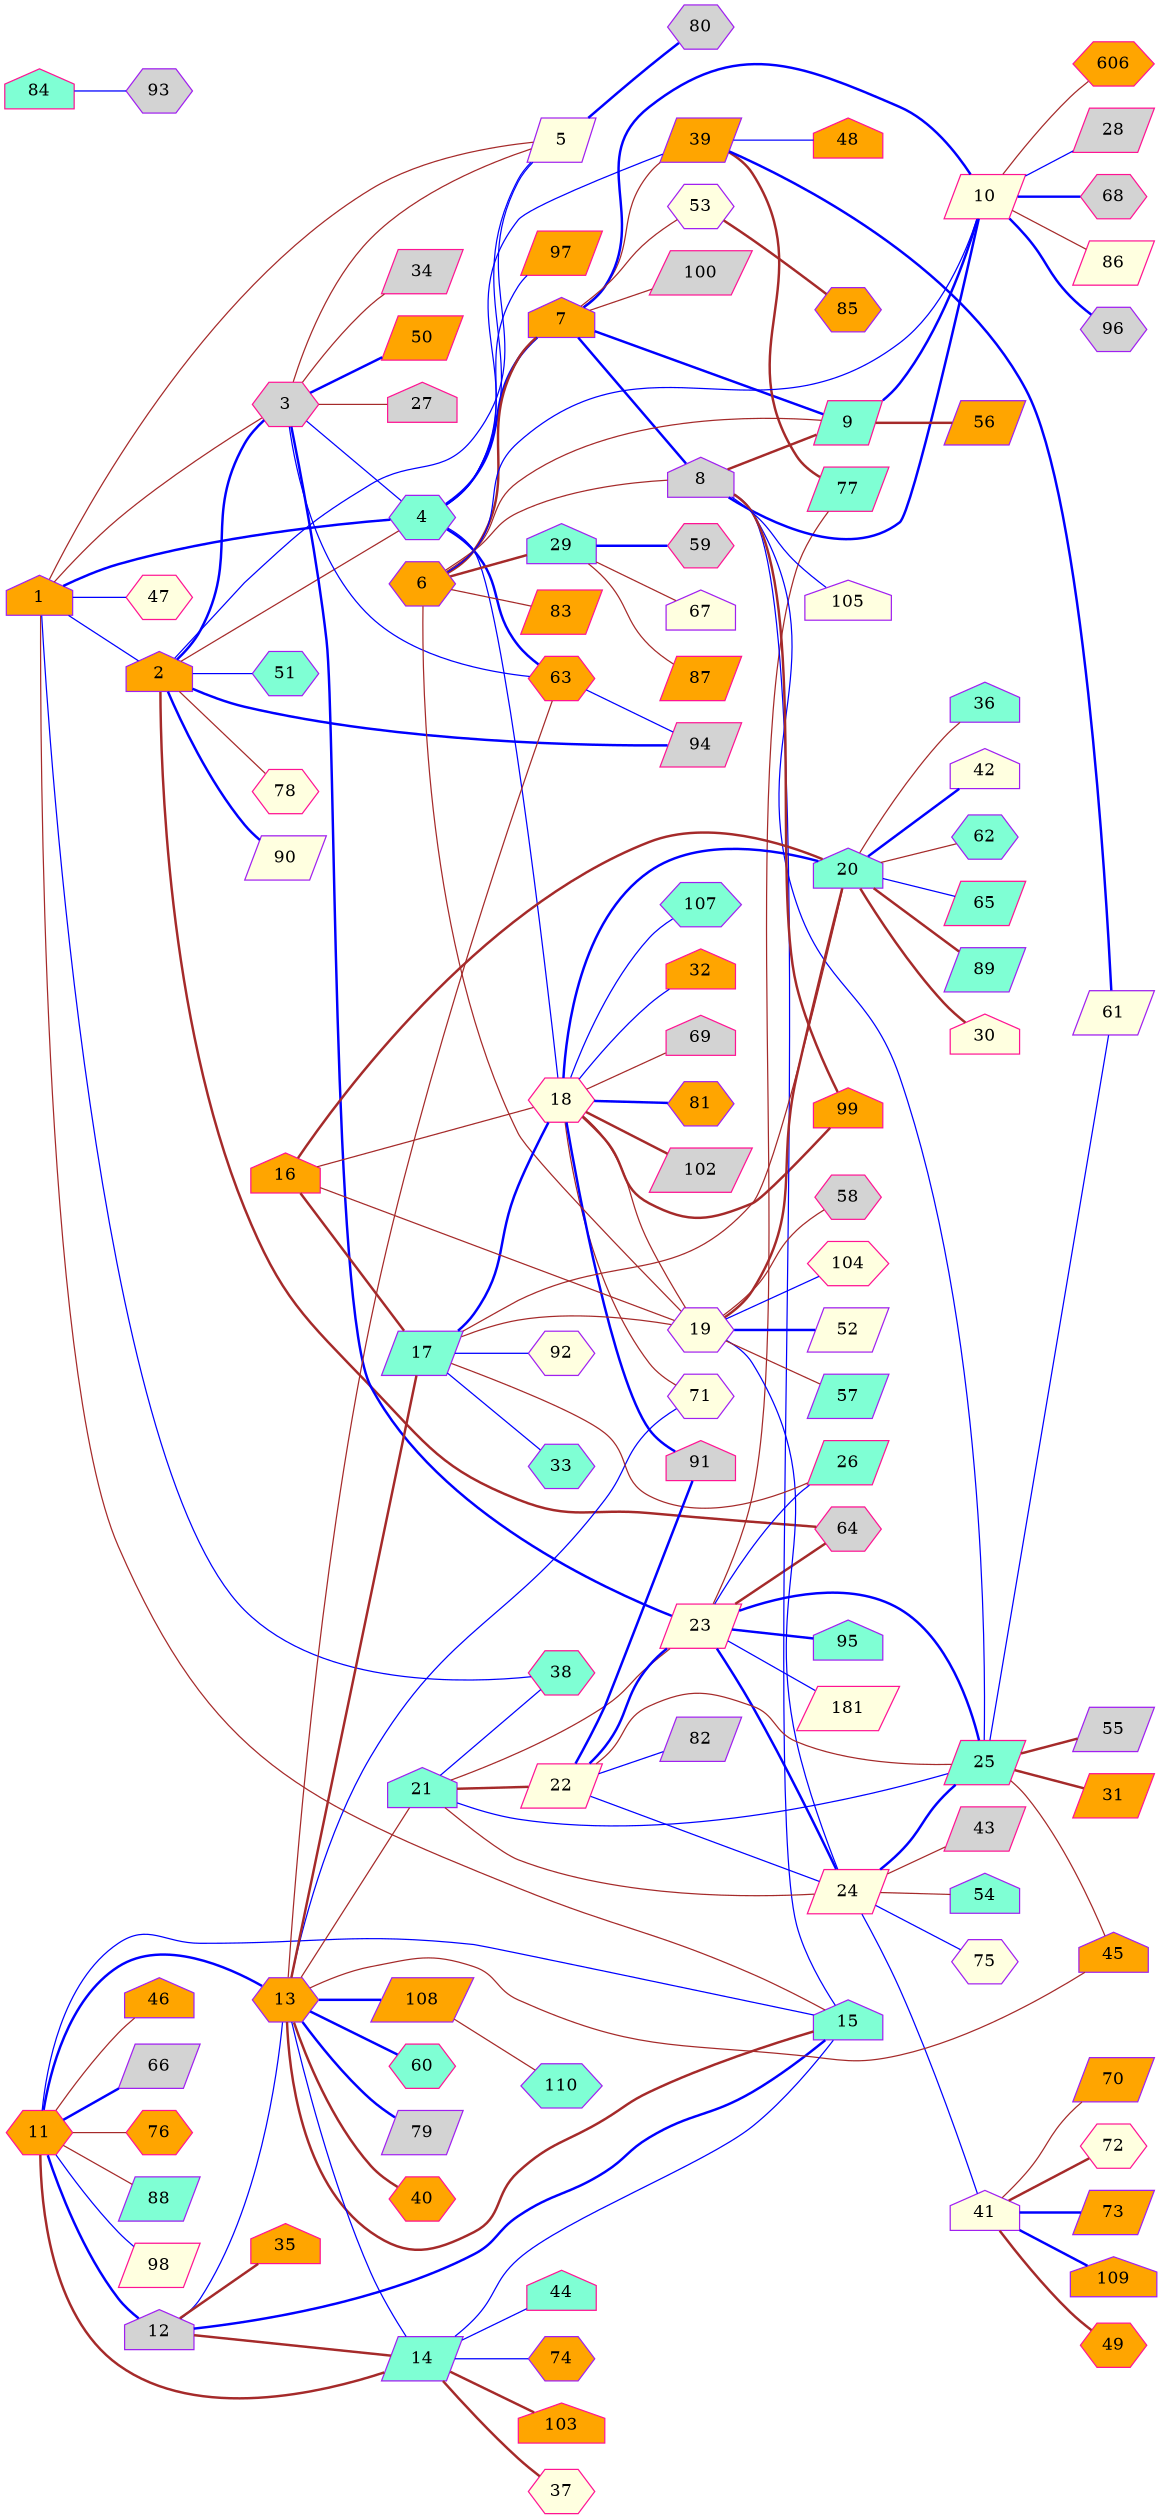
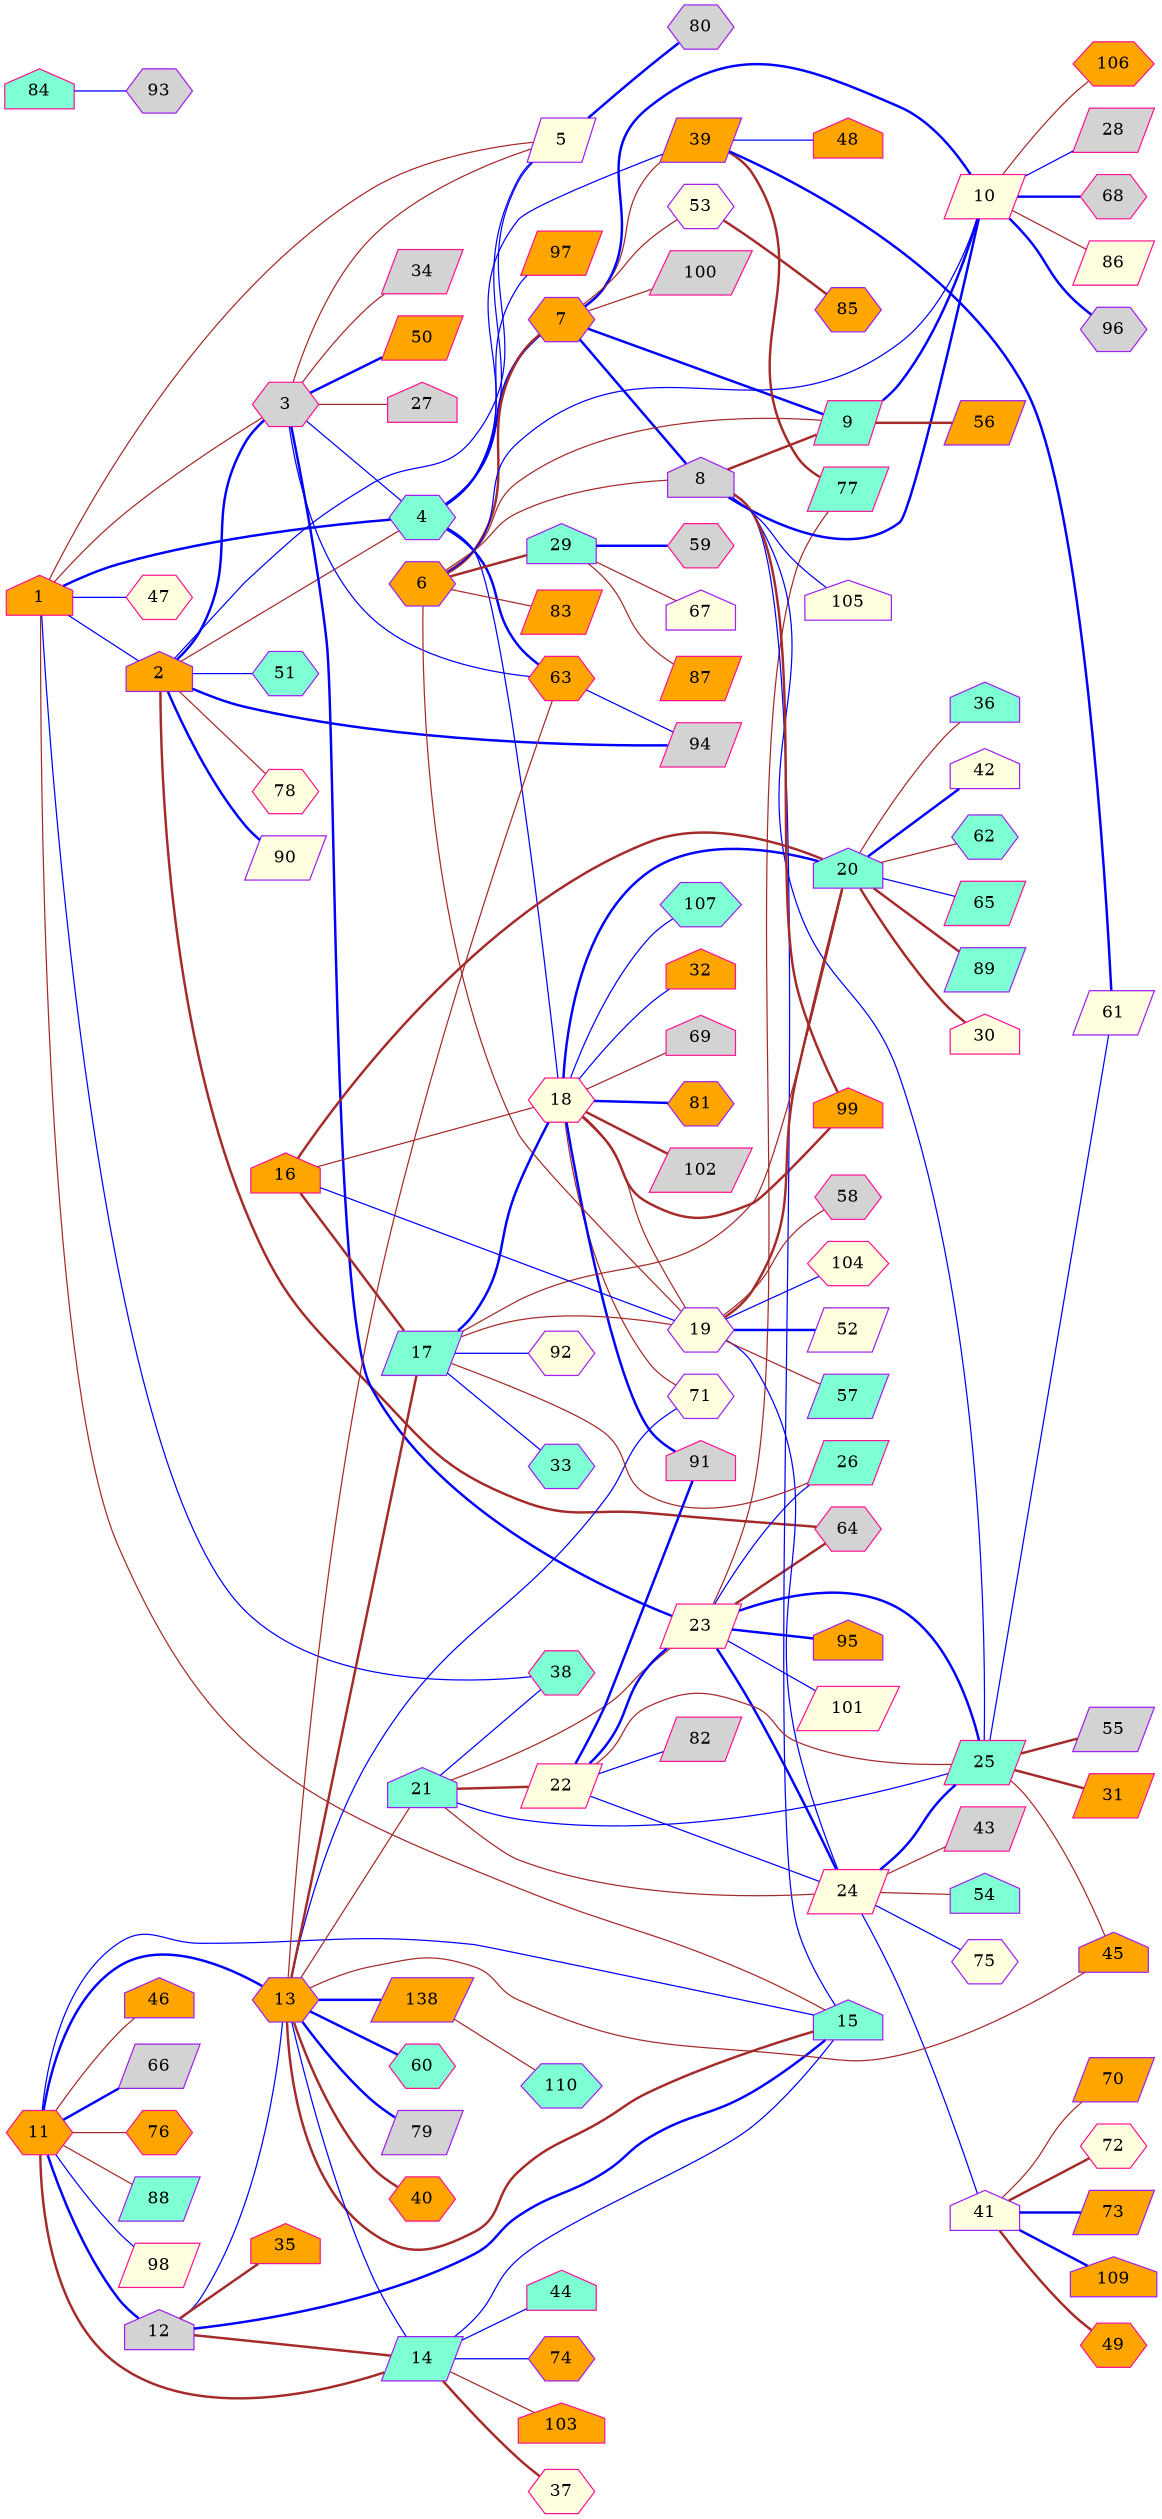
  graph {
    rankdir=LR
    node [color=deeppink fillcolor=orange shape=parallelogram style=filled]
    edge [color=blue style=solid]
-   1 [color=purple shape=house]
+   1 [shape=house]
    2 [color=purple shape=house]
    3 [fillcolor=lightgrey shape=hexagon]
    4 [color=purple fillcolor=aquamarine shape=hexagon]
    5 [color=purple fillcolor=lightyellow]
    15 [color=purple fillcolor=aquamarine shape=house]
    38 [fillcolor=aquamarine shape=hexagon]
    47 [fillcolor=lightyellow shape=hexagon]
    51 [color=purple fillcolor=aquamarine shape=hexagon]
    64 [fillcolor=lightgrey shape=hexagon]
    78 [fillcolor=lightyellow shape=hexagon]
    90 [color=purple fillcolor=lightyellow]
    94 [fillcolor=lightgrey]
    23 [fillcolor=lightyellow]
    27 [fillcolor=lightgrey shape=house]
    34 [fillcolor=lightgrey]
    50
    63 [shape=hexagon]
-   7 [color=purple shape=house]
+   7 [color=purple shape=hexagon]
    18 [fillcolor=lightyellow shape=hexagon]
    39 [color=purple]
    97
    80 [color=purple fillcolor=lightgrey shape=hexagon]
    25 [fillcolor=aquamarine]
    26 [fillcolor=aquamarine]
    24 [fillcolor=lightyellow]
    77 [fillcolor=aquamarine]
-   95 [color=purple fillcolor=aquamarine shape=house]
-   101 [fillcolor=lightyellow label=181]
+   95 [color=purple shape=house]
+   101 [fillcolor=lightyellow]
    84 [fillcolor=aquamarine shape=house]
    93 [color=purple fillcolor=lightgrey shape=hexagon]
    8 [color=purple fillcolor=lightgrey shape=house]
    9 [fillcolor=aquamarine]
    10 [fillcolor=lightyellow]
    53 [color=purple fillcolor=lightyellow shape=hexagon]
    100 [fillcolor=lightgrey]
    19 [color=purple fillcolor=lightyellow shape=hexagon]
    99 [shape=house]
    71 [color=purple fillcolor=lightyellow shape=hexagon]
    20 [color=purple fillcolor=aquamarine shape=house]
    32 [shape=house]
    69 [fillcolor=lightgrey shape=house]
    81 [color=purple shape=hexagon]
    91 [fillcolor=lightgrey shape=house]
    102 [fillcolor=lightgrey]
    107 [color=purple fillcolor=aquamarine shape=hexagon]
    61 [color=purple fillcolor=lightyellow]
    48 [shape=house]
    6 [color=purple shape=hexagon]
    29 [color=purple fillcolor=aquamarine shape=house]
    83
    105 [color=purple fillcolor=lightyellow shape=house]
    56 [color=purple]
    28 [fillcolor=lightgrey]
    68 [fillcolor=lightgrey shape=hexagon]
    86 [fillcolor=lightyellow]
    96 [color=purple fillcolor=lightgrey shape=hexagon]
-   106 [shape=hexagon label=606]
+   106 [shape=hexagon]
    52 [color=purple fillcolor=lightyellow]
    57 [color=purple fillcolor=aquamarine]
    58 [fillcolor=lightgrey shape=hexagon]
    104 [fillcolor=lightyellow shape=hexagon]
    59 [fillcolor=lightgrey shape=hexagon]
    67 [color=purple fillcolor=lightyellow shape=house]
    87
    85 [color=purple shape=hexagon]
    45 [color=purple shape=house]
    31
    55 [color=purple fillcolor=lightgrey]
    11 [shape=hexagon]
    12 [color=purple fillcolor=lightgrey shape=house]
    13 [color=purple shape=hexagon]
    14 [color=purple fillcolor=aquamarine]
    46 [color=purple shape=house]
    66 [color=purple fillcolor=lightgrey]
    76 [shape=hexagon]
    88 [color=purple fillcolor=aquamarine]
    98 [fillcolor=lightyellow]
    35 [shape=house]
    17 [color=purple fillcolor=aquamarine]
    21 [color=purple fillcolor=aquamarine shape=house]
    40 [shape=hexagon]
    60 [fillcolor=aquamarine shape=hexagon]
    79 [color=purple fillcolor=lightgrey]
-   108 [color=purple]
+   108 [color=purple label=138]
    37 [fillcolor=lightyellow shape=hexagon]
    44 [fillcolor=aquamarine shape=house]
    74 [color=purple shape=hexagon]
    103 [shape=house]
    33 [color=purple fillcolor=aquamarine shape=hexagon]
    92 [color=purple fillcolor=lightyellow shape=hexagon]
    22 [fillcolor=lightyellow]
    110 [color=purple fillcolor=aquamarine shape=hexagon]
    16 [shape=house]
    30 [fillcolor=lightyellow shape=house]
    36 [color=purple fillcolor=aquamarine shape=house]
    42 [color=purple fillcolor=lightyellow shape=house]
    62 [color=purple fillcolor=aquamarine shape=hexagon]
    65 [fillcolor=aquamarine]
    89 [color=purple fillcolor=aquamarine]
    41 [color=purple fillcolor=lightyellow shape=house]
    43 [fillcolor=lightgrey]
    54 [color=purple fillcolor=aquamarine shape=house]
    75 [color=purple fillcolor=lightyellow shape=hexagon]
-   82 [color=purple fillcolor=lightgrey]
+   82 [fillcolor=lightgrey]
    49 [shape=hexagon]
    70 [color=purple]
    72 [fillcolor=lightyellow shape=hexagon]
    73 [color=purple]
    109 [color=purple shape=house]
    1 -- 2
    1 -- 3 [color=brown]
    1 -- 4 [style=bold]
    1 -- 5 [color=brown]
    1 -- 15 [color=brown]
    1 -- 38
    1 -- 47
    2 -- 3 [style=bold]
    2 -- 4 [color=brown]
    2 -- 5
    2 -- 51
    2 -- 64 [color=brown style=bold]
    2 -- 78 [color=brown]
    2 -- 90 [style=bold]
    2 -- 94 [style=bold]
    3 -- 4
    3 -- 5 [color=brown]
    3 -- 23 [style=bold]
    3 -- 27 [color=brown]
    3 -- 34 [color=brown]
    3 -- 50 [style=bold]
    3 -- 63
    4 -- 5
    4 -- 63 [style=bold]
    4 -- 7 [style=bold]
    4 -- 18
    4 -- 39
    4 -- 97
    5 -- 80 [style=bold]
    23 -- 64 [color=brown style=bold]
    23 -- 25 [style=bold]
    23 -- 26
    23 -- 24 [style=bold]
    23 -- 77 [color=brown]
    23 -- 95 [style=bold]
    23 -- 101
    63 -- 94
    7 -- 39 [color=brown]
    7 -- 8 [style=bold]
    7 -- 9 [style=bold]
    7 -- 10 [style=bold]
    7 -- 53 [color=brown]
    7 -- 100 [color=brown]
    18 -- 19 [color=brown]
    18 -- 99 [color=brown style=bold]
    18 -- 71 [color=brown]
    18 -- 20 [style=bold]
    18 -- 32
    18 -- 69 [color=brown]
    18 -- 81 [style=bold]
    18 -- 91 [style=bold]
    18 -- 102 [color=brown style=bold]
    18 -- 107
    39 -- 77 [color=brown style=bold]
    39 -- 61 [style=bold]
    39 -- 48
    25 -- 61
    25 -- 45 [color=brown]
    25 -- 31 [color=brown style=bold]
    25 -- 55 [color=brown style=bold]
    24 -- 25 [style=bold]
    24 -- 41
    24 -- 43 [color=brown]
    24 -- 54 [color=brown]
    24 -- 75
    84 -- 93
    8 -- 15
    8 -- 25
    8 -- 9 [color=brown style=bold]
    8 -- 10 [style=bold]
    8 -- 99 [color=brown style=bold]
    8 -- 105
    9 -- 10 [style=bold]
    9 -- 56 [color=brown style=bold]
    10 -- 28
    10 -- 68 [style=bold]
    10 -- 86 [color=brown]
    10 -- 96 [style=bold]
    10 -- 106 [color=brown]
    53 -- 85 [color=brown style=bold]
    19 -- 24
    19 -- 20 [color=brown style=bold]
    19 -- 52 [style=bold]
    19 -- 57 [color=brown]
    19 -- 58 [color=brown]
    19 -- 104
    20 -- 30 [color=brown style=bold]
    20 -- 36 [color=brown]
    20 -- 42 [style=bold]
    20 -- 62 [color=brown]
    20 -- 65
    20 -- 89 [color=brown style=bold]
    6 -- 7 [color=brown style=bold]
    6 -- 8 [color=brown]
    6 -- 9 [color=brown]
    6 -- 10
    6 -- 19 [color=brown]
    6 -- 29 [color=brown style=bold]
    6 -- 83 [color=brown]
    29 -- 59 [style=bold]
    29 -- 67 [color=brown]
    29 -- 87 [color=brown]
    11 -- 15
    11 -- 12 [style=bold]
    11 -- 13 [style=bold]
    11 -- 14 [color=brown style=bold]
    11 -- 46 [color=brown]
    11 -- 66 [style=bold]
    11 -- 76 [color=brown]
    11 -- 88 [color=brown]
    11 -- 98
    12 -- 15 [style=bold]
    12 -- 13
    12 -- 14 [color=brown style=bold]
    12 -- 35 [color=brown style=bold]
    13 -- 15 [color=brown style=bold]
    13 -- 63 [color=brown]
    13 -- 71
    13 -- 45 [color=brown]
    13 -- 14
    13 -- 17 [color=brown style=bold]
    13 -- 21 [color=brown]
    13 -- 40 [color=brown style=bold]
    13 -- 60 [style=bold]
    13 -- 79 [style=bold]
    13 -- 108 [style=bold]
    14 -- 15
    14 -- 37 [color=brown style=bold]
    14 -- 44
    14 -- 74
-   14 -- 103 [color=brown style=bold]
+   14 -- 103 [color=brown]
    17 -- 18 [style=bold]
    17 -- 26 [color=brown]
    17 -- 19 [color=brown]
    17 -- 20 [color=brown]
    17 -- 33
    17 -- 92
    21 -- 38
    21 -- 23 [color=brown]
    21 -- 25
    21 -- 24 [color=brown]
    21 -- 22 [color=brown style=bold]
    108 -- 110 [color=brown]
    22 -- 23 [style=bold]
    22 -- 25 [color=brown]
    22 -- 24
    22 -- 91 [style=bold]
    22 -- 82
    16 -- 18 [color=brown]
-   16 -- 19 [color=brown]
+   16 -- 19
    16 -- 20 [color=brown style=bold]
    16 -- 17 [color=brown style=bold]
    41 -- 49 [color=brown style=bold]
    41 -- 70 [color=brown]
    41 -- 72 [color=brown style=bold]
    41 -- 73 [style=bold]
    41 -- 109 [style=bold]
  }
